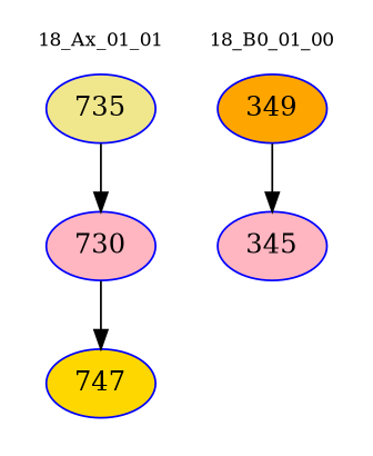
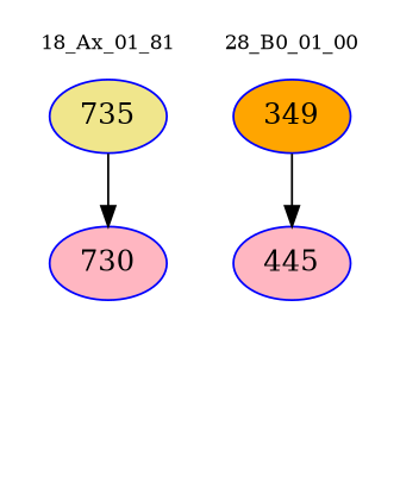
  digraph {
    node [color=blue fillcolor=lightpink style=filled]
    edge [color=black]
    n1 [fillcolor=khaki label=735]
    n2 [label=730]
-   n3 [fillcolor=gold label=747]
    n4 [fillcolor=orange label=349]
-   n5 [label=345]
+   n5 [label=445]
    subgraph cluster_1 {
      color=white
      fontsize=10
-     label="18_Ax_01_01"
+     label="18_Ax_01_81"
      n1
      n2
-     n3
    }
    subgraph cluster_2 {
      color=white
      fontsize=10
-     label="18_B0_01_00"
+     label="28_B0_01_00"
      n4
      n5
    }
    n1 -> n2
-   n2 -> n3
    n4 -> n5
  }
